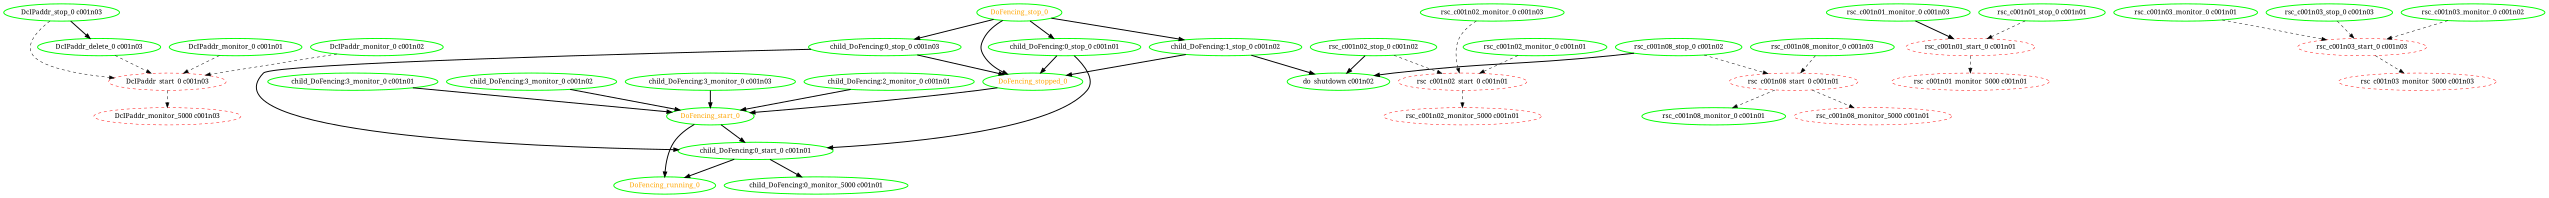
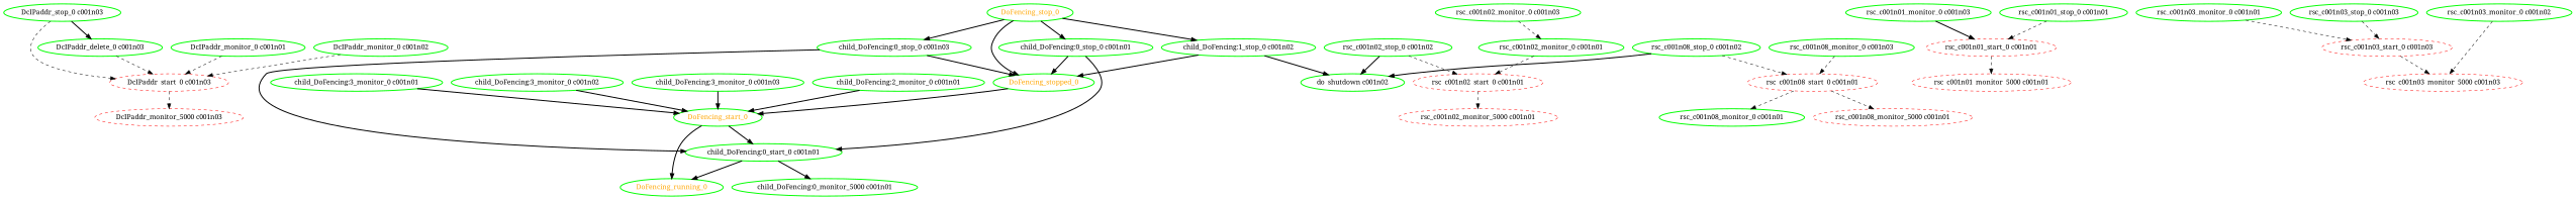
  digraph {
    fontname="Noto Serif"
    node [color=green fontcolor=black fontname="Noto Serif" style=bold]
    edge [fontname="Noto Serif" style=bold]
    "DcIPaddr_start_0 c001n03" [color=red style=dashed]
    "DcIPaddr_delete_0 c001n03"
    "DcIPaddr_monitor_5000 c001n03" [color=red style=dashed]
    "DcIPaddr_monitor_0 c001n01"
    "DcIPaddr_monitor_0 c001n02"
    "DcIPaddr_stop_0 c001n03"
    DoFencing_running_0 [fontcolor=orange]
    DoFencing_start_0 [fontcolor=orange]
    "child_DoFencing:0_start_0 c001n01"
    "child_DoFencing:0_monitor_5000 c001n01"
    DoFencing_stop_0 [fontcolor=orange]
    DoFencing_stopped_0 [fontcolor=orange]
    "child_DoFencing:0_stop_0 c001n01"
    "child_DoFencing:0_stop_0 c001n03"
    "child_DoFencing:1_stop_0 c001n02"
    "do_shutdown c001n02"
    "child_DoFencing:2_monitor_0 c001n01"
    "child_DoFencing:3_monitor_0 c001n01"
    "child_DoFencing:3_monitor_0 c001n02"
    "child_DoFencing:3_monitor_0 c001n03"
    "rsc_c001n01_start_0 c001n01" [color=red style=dashed]
    "rsc_c001n01_monitor_0 c001n03"
    "rsc_c001n01_monitor_5000 c001n01" [color=red style=dashed]
    "rsc_c001n01_stop_0 c001n01"
    "rsc_c001n02_start_0 c001n01" [color=red style=dashed]
    "rsc_c001n02_monitor_0 c001n01"
    "rsc_c001n02_monitor_5000 c001n01" [color=red style=dashed]
    "rsc_c001n02_monitor_0 c001n03"
    "rsc_c001n02_stop_0 c001n02"
    "rsc_c001n03_start_0 c001n03" [color=red style=dashed]
    "rsc_c001n03_monitor_0 c001n01"
    "rsc_c001n03_monitor_5000 c001n03" [color=red style=dashed]
    "rsc_c001n03_monitor_0 c001n02"
    "rsc_c001n03_stop_0 c001n03"
    "rsc_c001n08_start_0 c001n01" [color=red style=dashed]
    "rsc_c001n08_monitor_0 c001n01"
    "rsc_c001n08_monitor_5000 c001n01" [color=red style=dashed]
    "rsc_c001n08_monitor_0 c001n03"
    "rsc_c001n08_stop_0 c001n02"
    "DcIPaddr_start_0 c001n03" -> "DcIPaddr_monitor_5000 c001n03" [style=dashed]
    "DcIPaddr_delete_0 c001n03" -> "DcIPaddr_start_0 c001n03" [style=dashed]
    "DcIPaddr_monitor_0 c001n01" -> "DcIPaddr_start_0 c001n03" [style=dashed]
    "DcIPaddr_monitor_0 c001n02" -> "DcIPaddr_start_0 c001n03" [style=dashed]
    "DcIPaddr_stop_0 c001n03" -> "DcIPaddr_start_0 c001n03" [style=dashed]
    "DcIPaddr_stop_0 c001n03" -> "DcIPaddr_delete_0 c001n03"
    DoFencing_start_0 -> DoFencing_running_0
    DoFencing_start_0 -> "child_DoFencing:0_start_0 c001n01"
    "child_DoFencing:0_start_0 c001n01" -> DoFencing_running_0
    "child_DoFencing:0_start_0 c001n01" -> "child_DoFencing:0_monitor_5000 c001n01"
    DoFencing_stop_0 -> DoFencing_stopped_0
    DoFencing_stop_0 -> "child_DoFencing:0_stop_0 c001n01"
    DoFencing_stop_0 -> "child_DoFencing:0_stop_0 c001n03"
    DoFencing_stop_0 -> "child_DoFencing:1_stop_0 c001n02"
    DoFencing_stopped_0 -> DoFencing_start_0
    "child_DoFencing:0_stop_0 c001n01" -> "child_DoFencing:0_start_0 c001n01"
    "child_DoFencing:0_stop_0 c001n01" -> DoFencing_stopped_0
    "child_DoFencing:0_stop_0 c001n03" -> "child_DoFencing:0_start_0 c001n01"
    "child_DoFencing:0_stop_0 c001n03" -> DoFencing_stopped_0
    "child_DoFencing:1_stop_0 c001n02" -> DoFencing_stopped_0
    "child_DoFencing:1_stop_0 c001n02" -> "do_shutdown c001n02"
    "child_DoFencing:2_monitor_0 c001n01" -> DoFencing_start_0
    "child_DoFencing:3_monitor_0 c001n01" -> DoFencing_start_0
    "child_DoFencing:3_monitor_0 c001n02" -> DoFencing_start_0
    "child_DoFencing:3_monitor_0 c001n03" -> DoFencing_start_0
    "rsc_c001n01_start_0 c001n01" -> "rsc_c001n01_monitor_5000 c001n01" [style=dashed]
    "rsc_c001n01_monitor_0 c001n03" -> "rsc_c001n01_start_0 c001n01"
    "rsc_c001n01_stop_0 c001n01" -> "rsc_c001n01_start_0 c001n01" [style=dashed]
    "rsc_c001n02_start_0 c001n01" -> "rsc_c001n02_monitor_5000 c001n01" [style=dashed]
    "rsc_c001n02_monitor_0 c001n01" -> "rsc_c001n02_start_0 c001n01" [style=dashed]
-   "rsc_c001n02_monitor_0 c001n03" -> "rsc_c001n02_start_0 c001n01" [style=dashed]
+   "rsc_c001n02_monitor_0 c001n03" -> "rsc_c001n02_monitor_0 c001n01" [style=dashed]
    "rsc_c001n02_stop_0 c001n02" -> "do_shutdown c001n02"
    "rsc_c001n02_stop_0 c001n02" -> "rsc_c001n02_start_0 c001n01" [style=dashed]
    "rsc_c001n03_start_0 c001n03" -> "rsc_c001n03_monitor_5000 c001n03" [style=dashed]
    "rsc_c001n03_monitor_0 c001n01" -> "rsc_c001n03_start_0 c001n03" [style=dashed]
-   "rsc_c001n03_monitor_0 c001n02" -> "rsc_c001n03_start_0 c001n03" [style=dashed]
+   "rsc_c001n03_monitor_0 c001n02" -> "rsc_c001n03_monitor_5000 c001n03" [style=dashed]
    "rsc_c001n03_stop_0 c001n03" -> "rsc_c001n03_start_0 c001n03" [style=dashed]
    "rsc_c001n08_start_0 c001n01" -> "rsc_c001n08_monitor_0 c001n01" [style=dashed]
    "rsc_c001n08_start_0 c001n01" -> "rsc_c001n08_monitor_5000 c001n01" [style=dashed]
    "rsc_c001n08_monitor_0 c001n03" -> "rsc_c001n08_start_0 c001n01" [style=dashed]
    "rsc_c001n08_stop_0 c001n02" -> "do_shutdown c001n02"
    "rsc_c001n08_stop_0 c001n02" -> "rsc_c001n08_start_0 c001n01" [style=dashed]
  }
